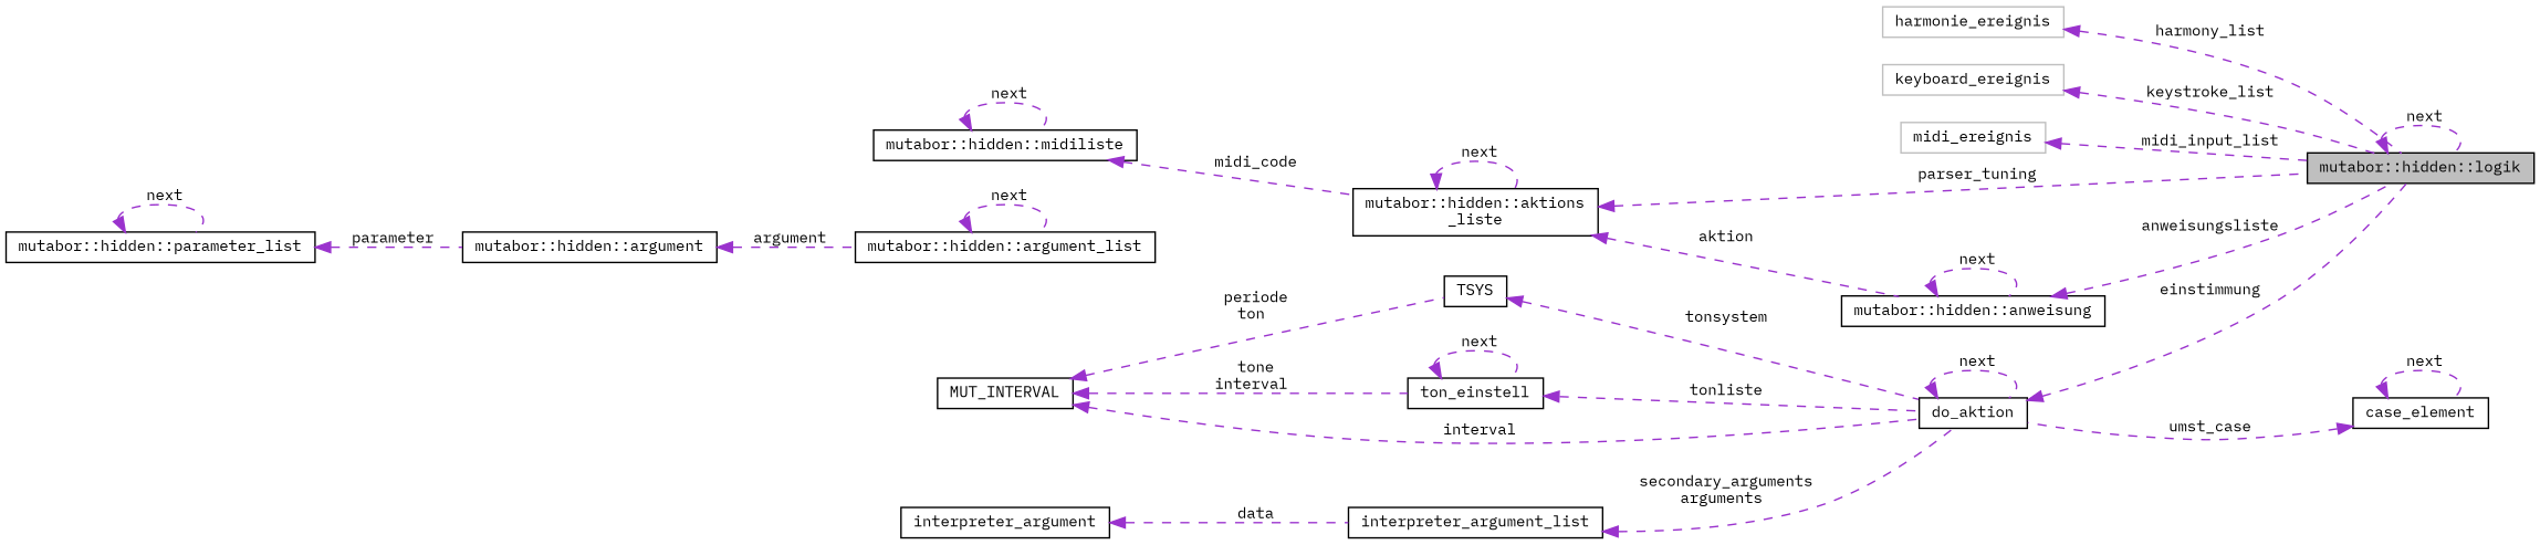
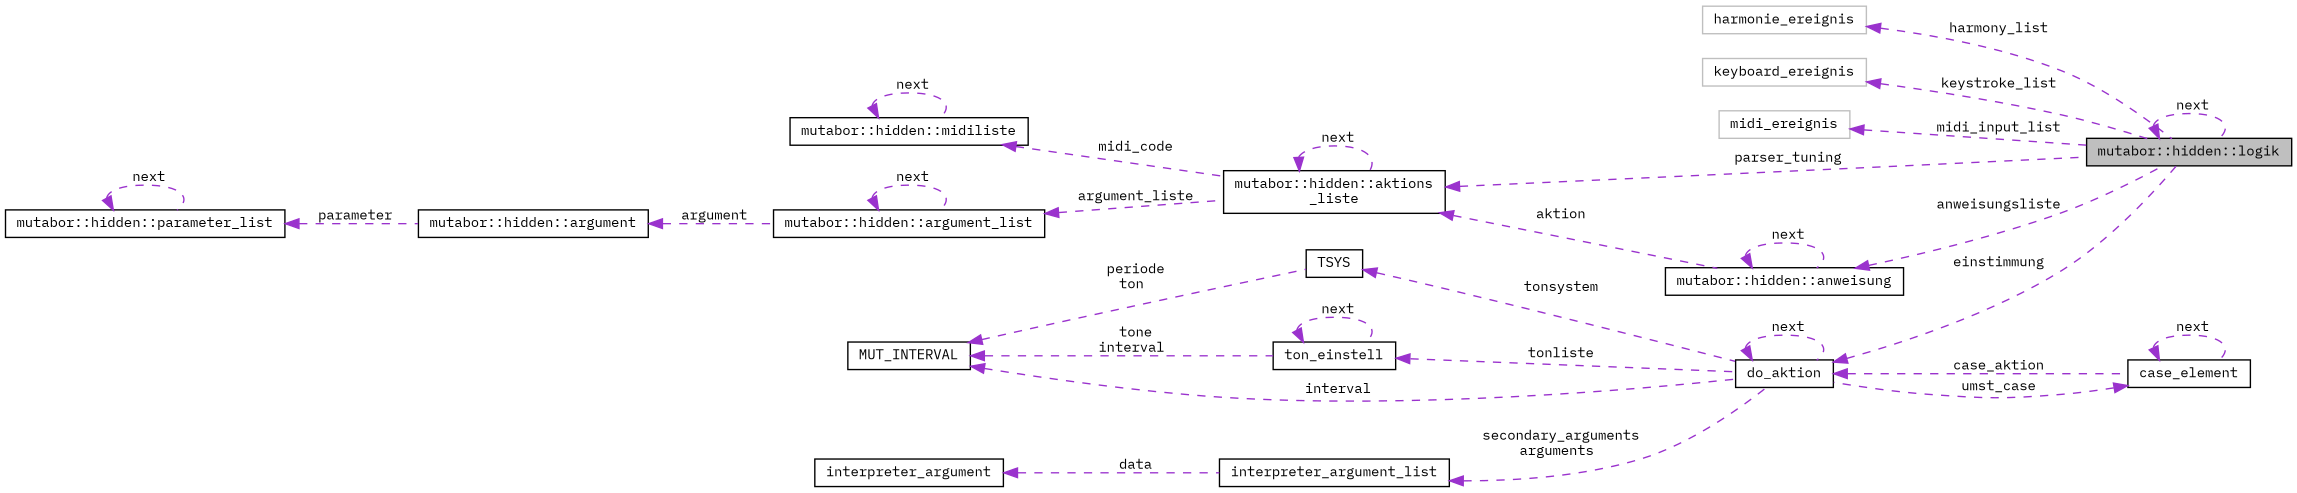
  digraph {
    fontname="IBM Plex Mono"
    rankdir=LR
    node [color=black fillcolor=white fontname="IBM Plex Mono" fontsize=10 shape=record style=filled]
    edge [color=darkorchid3 dir=back fontname="IBM Plex Mono" fontsize=10 labelfontname=Sans labelfontsize=10 style=dashed]
    n1 [fillcolor=grey75 fontcolor=black height=0.2 label="mutabor::hidden::logik" width=0.4]
    n2 [color=grey75 height=0.2 label=midi_ereignis width=0.4]
    n3 [height=0.2 label="mutabor::hidden::anweisung" width=0.4]
    n4 [height=0.2 label="mutabor::hidden::midiliste" width=0.4]
    n5 [height=0.2 label="mutabor::hidden::aktions\l_liste" width=0.4]
    n6 [height=0.2 label="mutabor::hidden::argument_list" width=0.4]
    n7 [height=0.2 label="mutabor::hidden::argument" width=0.4]
    n8 [height=0.2 label="mutabor::hidden::parameter_list" width=0.4]
    n9 [height=0.2 label=do_aktion width=0.4]
    n10 [height=0.2 label=case_element width=0.4]
    n11 [height=0.2 label=interpreter_argument_list width=0.4]
    n12 [height=0.2 label=interpreter_argument width=0.4]
    n13 [height=0.2 label=MUT_INTERVAL width=0.4]
    n14 [height=0.2 label=TSYS width=0.4]
    n15 [height=0.2 label=ton_einstell width=0.4]
    n16 [color=grey75 height=0.2 label=harmonie_ereignis width=0.4]
    n17 [color=grey75 height=0.2 label=keyboard_ereignis width=0.4]
    n1 -> n1 [label=" next"]
    n2 -> n1 [label=" midi_input_list"]
    n3 -> n1 [label=" anweisungsliste"]
    n3 -> n3 [label=" next"]
    n4 -> n4 [label=" next"]
    n4 -> n5 [label=" midi_code"]
    n5 -> n1 [label=" parser_tuning"]
    n5 -> n3 [label=" aktion"]
    n5 -> n5 [label=" next"]
+   n6 -> n5 [label=" argument_liste"]
    n6 -> n6 [label=" next"]
    n7 -> n6 [label=" argument"]
    n8 -> n7 [label=" parameter"]
    n8 -> n8 [label=" next"]
    n9 -> n1 [label=" einstimmung"]
    n9 -> n9 [label=" next"]
+   n9 -> n10 [label=" case_aktion"]
    n10 -> n9 [label=" umst_case"]
    n10 -> n10 [label=" next"]
    n11 -> n9 [label=" secondary_arguments\narguments"]
    n12 -> n11 [label=" data"]
    n13 -> n9 [label=" interval"]
    n13 -> n14 [label=" periode\nton"]
    n13 -> n15 [label=" tone\ninterval"]
    n14 -> n9 [label=" tonsystem"]
    n15 -> n9 [label=" tonliste"]
    n15 -> n15 [label=" next"]
    n16 -> n1 [label=" harmony_list"]
    n17 -> n1 [label=" keystroke_list"]
  }
